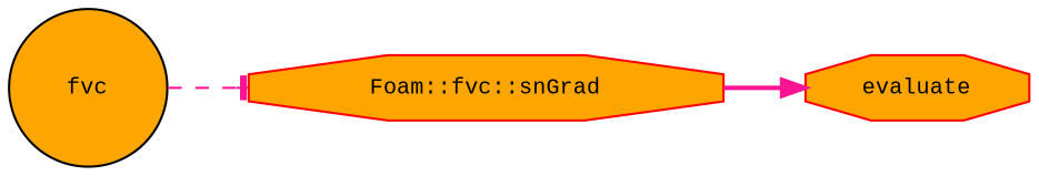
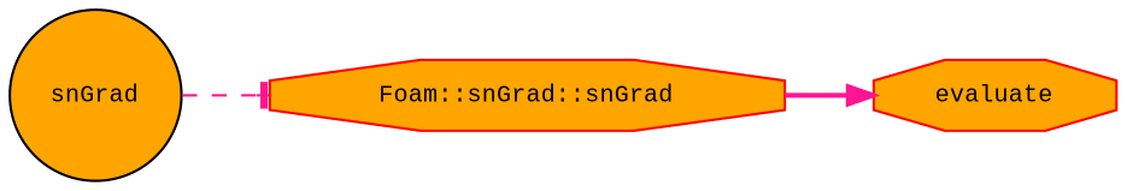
  digraph {
    fontname="Liberation Mono"
    rankdir=LR
    node [color=red fillcolor=orange fontname="Liberation Mono" fontsize=10 shape=octagon style=filled]
    edge [color=deeppink fontname="Liberation Mono" fontsize=10 labelfontname=FreeSans labelfontsize=10]
-   n1 [color=black fontcolor=black height=0.2 label=fvc shape=circle width=0.4]
-   n2 [height=0.2 label="Foam::fvc::snGrad" width=0.4]
+   n1 [color=black fontcolor=black height=0.2 label=snGrad shape=circle width=0.4]
+   n2 [height=0.2 label="Foam::snGrad::snGrad" width=0.4]
    n3 [height=0.2 label=evaluate width=0.4]
    n1 -> n2 [arrowhead=tee style=dashed]
    n2 -> n3 [arrowhead=normal style=bold]
  }
